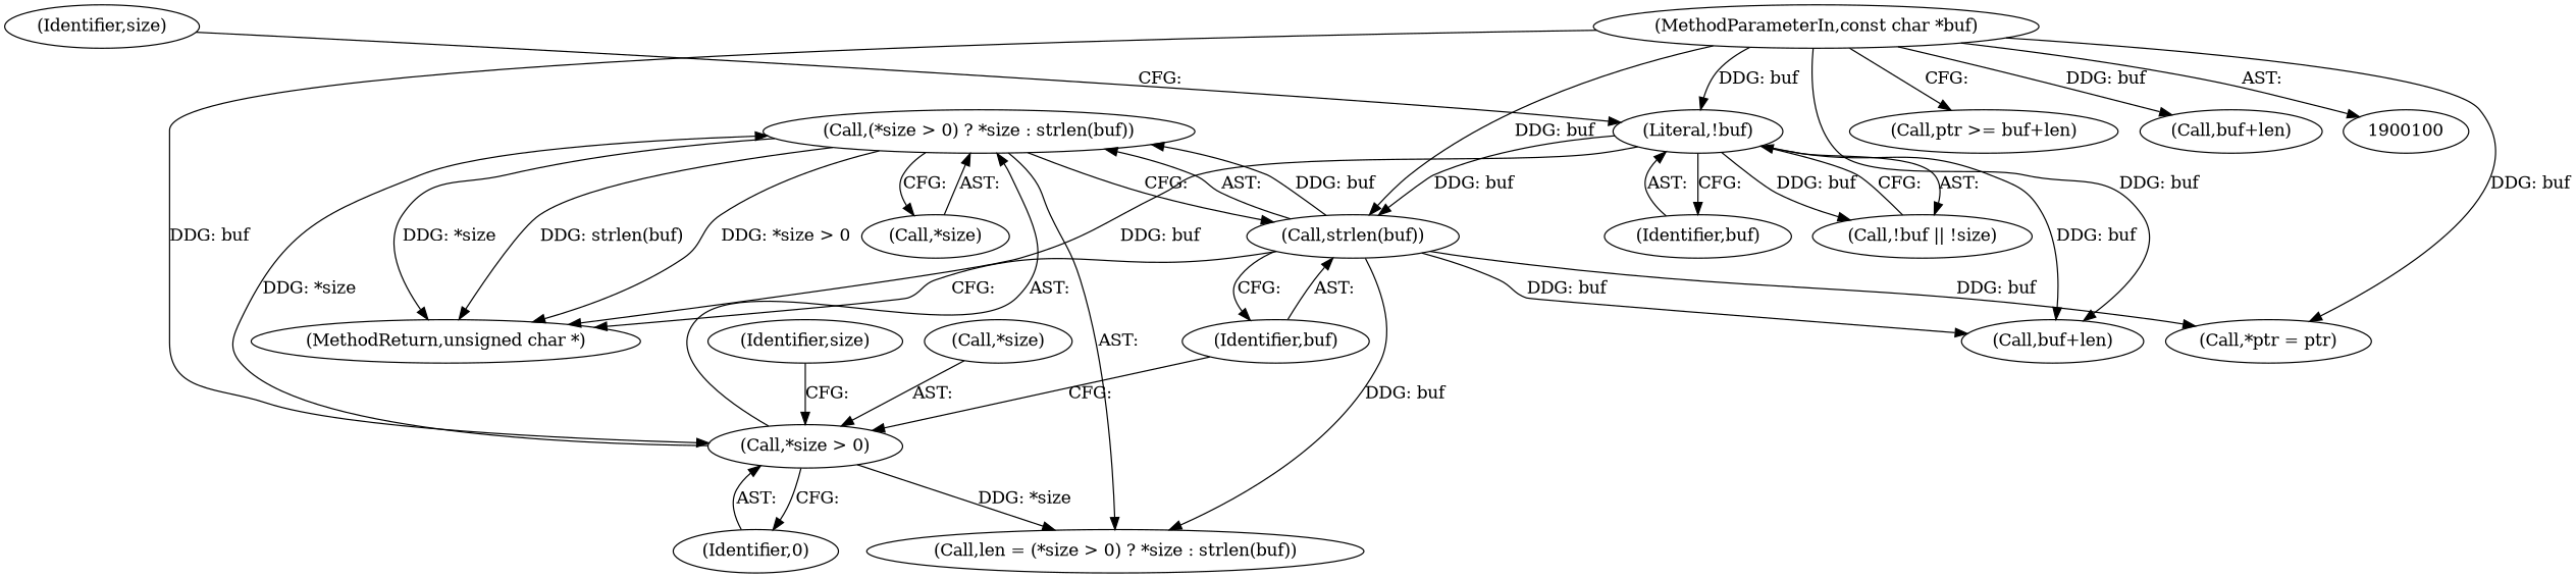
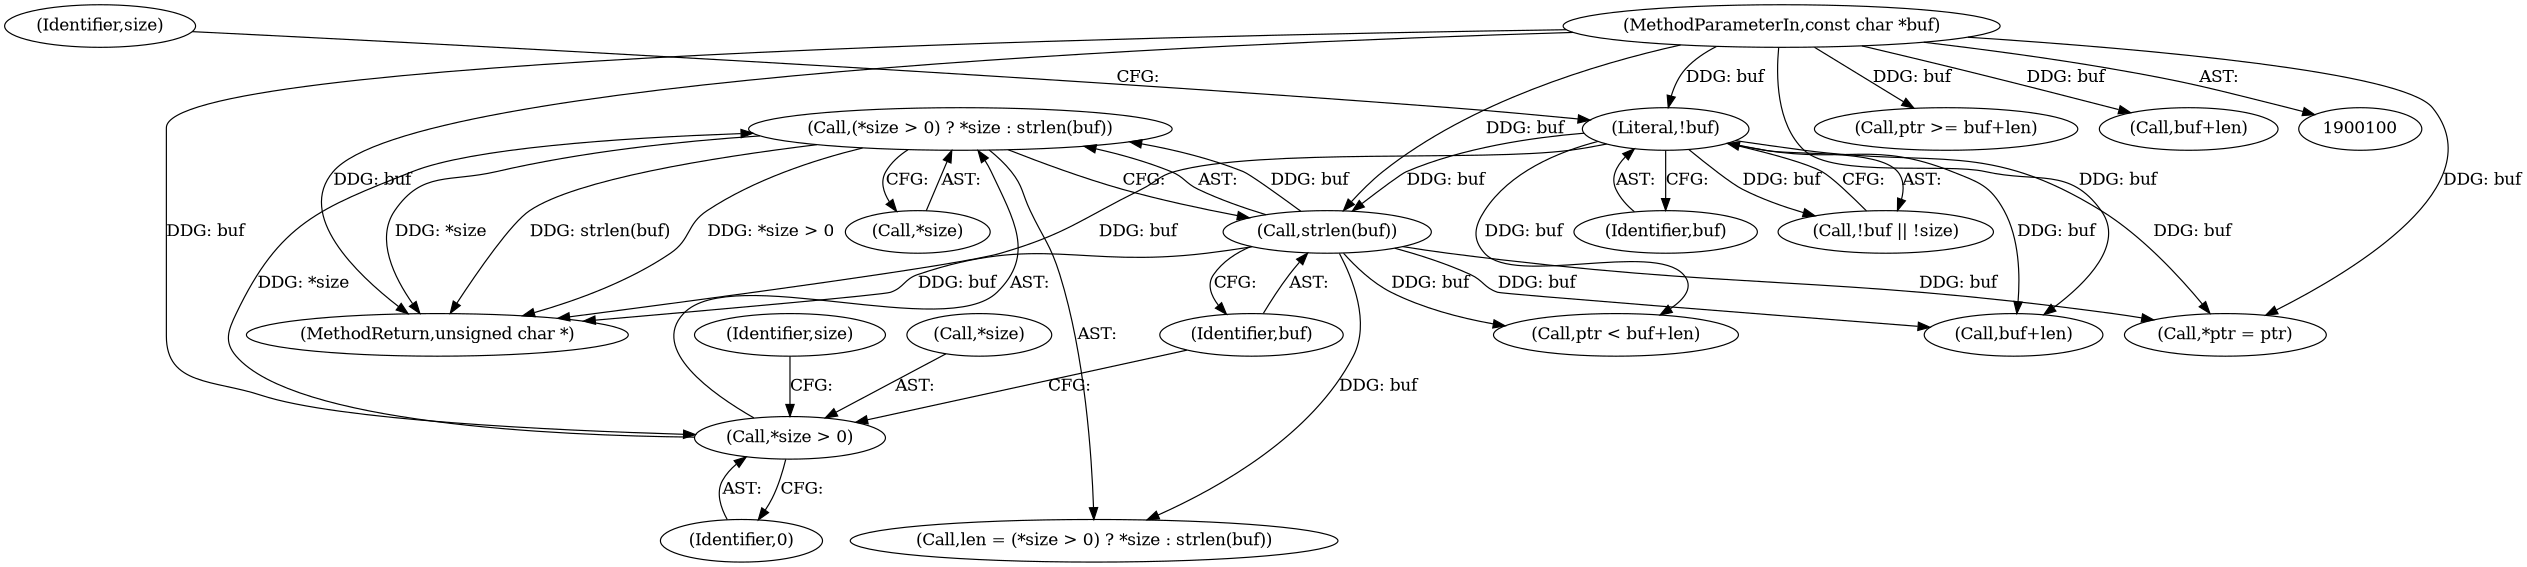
  digraph {
    n1 [label="(Call,(*size > 0) ? *size : strlen(buf))"]
    n2 [label="(Call,strlen(buf))"]
    n3 [label="(Call,len = (*size > 0) ? *size : strlen(buf))"]
    n4 [label="(MethodReturn,unsigned char *)"]
    n5 [label="(Call,*size)"]
    n6 [label="(Identifier,buf)"]
    n7 [label="(Call,*ptr = ptr)"]
+   n8 [label="(Call,ptr < buf+len)"]
    n9 [label="(Call,buf+len)"]
    n10 [label="(Call,*size > 0)"]
    n11 [label="(Identifier,0)"]
    n12 [label="(Literal,!buf)"]
    n13 [label="(Identifier,buf)"]
    n14 [label="(Call,!buf || !size)"]
    n15 [label="(MethodParameterIn,const char *buf)"]
    n16 [label="(Call,ptr >= buf+len)"]
    n17 [label="(Call,buf+len)"]
    n18 [label=1900100]
    n19 [label="(Identifier,size)"]
    n20 [label="(Call,*size)"]
    n21 [label="(Identifier,size)"]
    n1 -> n2 [label="CFG: "]
    n1 -> n3 [label="AST: "]
    n1 -> n4 [label="DDG: *size"]
    n1 -> n4 [label="DDG: strlen(buf)"]
    n1 -> n4 [label="DDG: *size > 0"]
    n1 -> n5 [label="CFG: "]
    n2 -> n1 [label="AST: "]
    n2 -> n1 [label="DDG: buf"]
    n2 -> n3 [label="DDG: buf"]
-   n2 -> n4 [label="CFG: "]
+   n2 -> n4 [label="DDG: buf"]
    n2 -> n6 [label="CFG: "]
    n2 -> n7 [label="DDG: buf"]
+   n2 -> n8 [label="DDG: buf"]
    n2 -> n9 [label="DDG: buf"]
    n5 -> n1 [label="AST: "]
    n6 -> n2 [label="AST: "]
    n6 -> n10 [label="CFG: "]
    n10 -> n1 [label="AST: "]
    n10 -> n1 [label="DDG: *size"]
-   n10 -> n3 [label="DDG: *size"]
    n10 -> n11 [label="CFG: "]
    n11 -> n10 [label="AST: "]
    n12 -> n2 [label="DDG: buf"]
    n12 -> n4 [label="DDG: buf"]
+   n12 -> n7 [label="DDG: buf"]
+   n12 -> n8 [label="DDG: buf"]
    n12 -> n9 [label="DDG: buf"]
    n12 -> n13 [label="CFG: "]
    n12 -> n14 [label="AST: "]
    n12 -> n14 [label="DDG: buf"]
    n13 -> n12 [label="AST: "]
    n14 -> n12 [label="CFG: "]
    n15 -> n2 [label="DDG: buf"]
+   n15 -> n4 [label="DDG: buf"]
    n15 -> n7 [label="DDG: buf"]
    n15 -> n9 [label="DDG: buf"]
    n15 -> n10 [label="DDG: buf"]
    n15 -> n12 [label="DDG: buf"]
-   n15 -> n16 [label="CFG: "]
+   n15 -> n16 [label="DDG: buf"]
    n15 -> n17 [label="DDG: buf"]
    n15 -> n18 [label="AST: "]
    n19 -> n10 [label="CFG: "]
    n20 -> n10 [label="AST: "]
    n21 -> n12 [label="CFG: "]
  }
